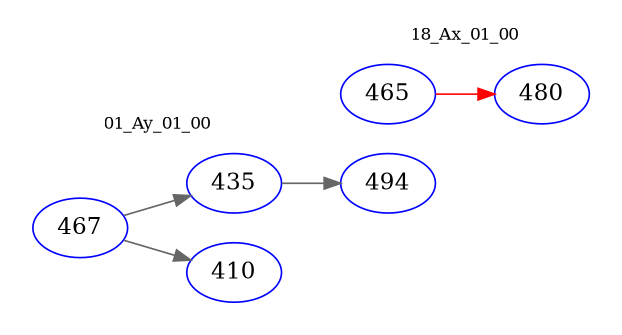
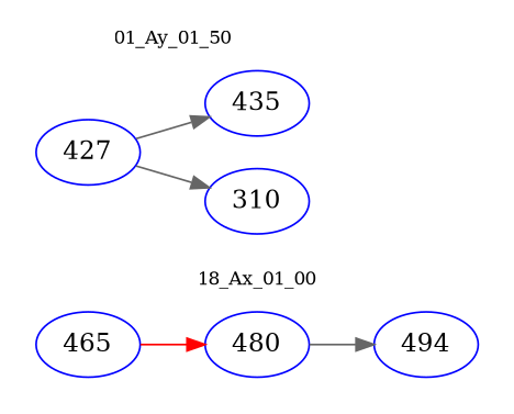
  digraph {
    rankdir=LR
    node [color=blue]
    edge [color=gray40]
    n1 [label=480]
    n2 [label=465]
    n3 [label=494]
-   n4 [label=467]
-   n5 [label=410]
+   n4 [label=427]
+   n5 [label=310]
    n6 [label=435]
    subgraph cluster_1 {
      color=white
      fontsize=10
      label="18_Ax_01_00"
      n1
      n2
      n3
    }
    subgraph cluster_2 {
      color=white
      fontsize=10
-     label="01_Ay_01_00"
+     label="01_Ay_01_50"
      n4
      n5
      n6
    }
-   n6 -> n3
+   n1 -> n3
    n2 -> n1 [color=red]
    n4 -> n5
    n4 -> n6
  }
